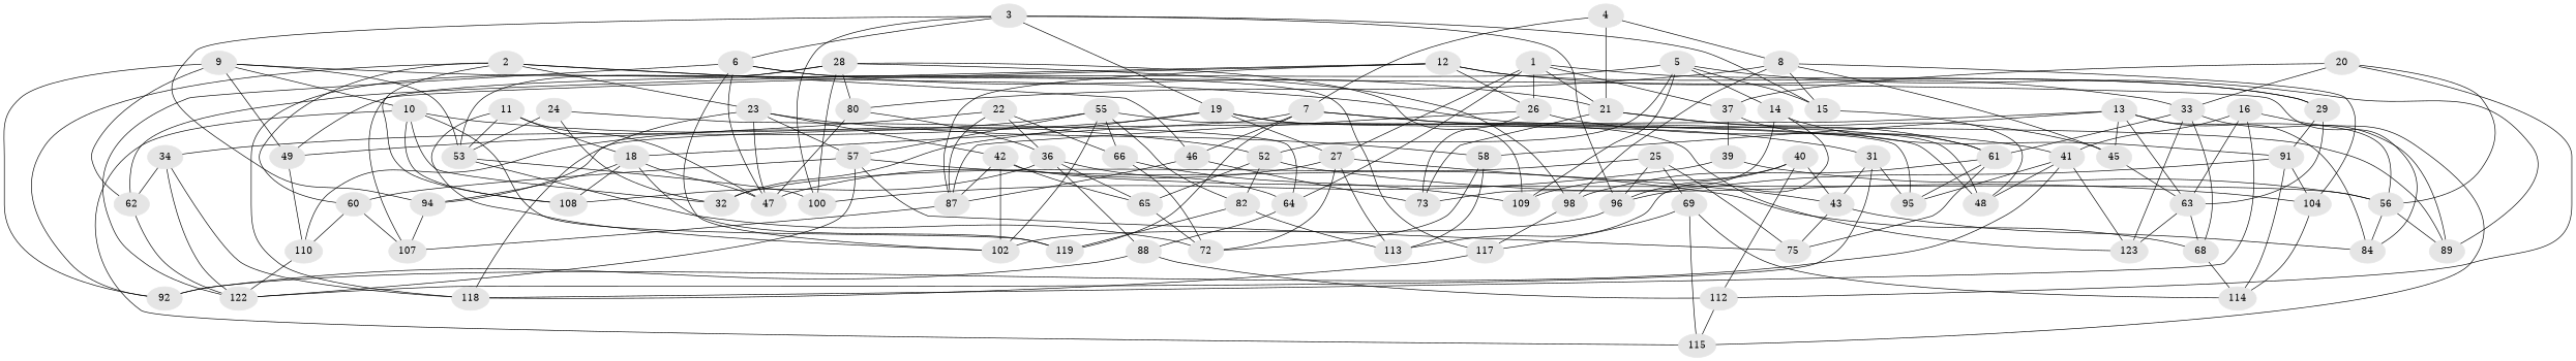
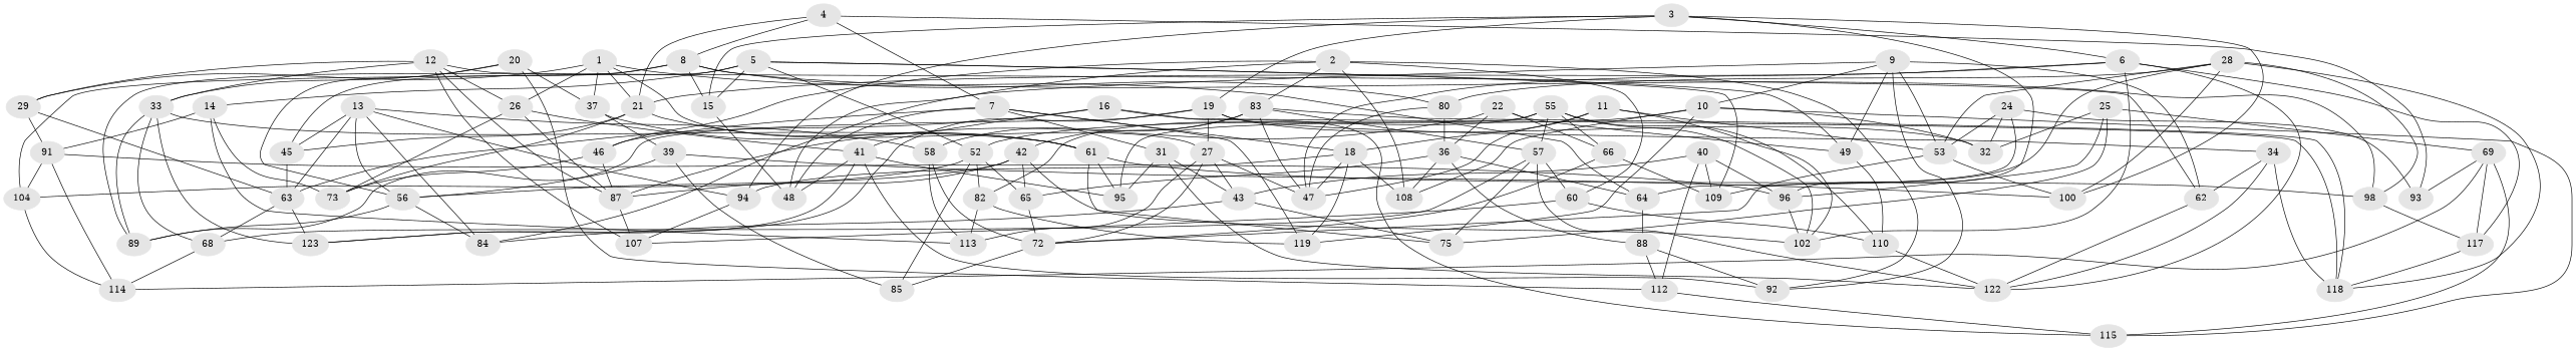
  graph {
    node [color=gray90 style=filled]
    1 [super="+38"]
    21 [super="+97"]
    26 [super="+86"]
    27 [super="+80"]
    29
    37
    64
    45
    73
    61 [super="+81"]
    87 [super="+116"]
    41 [super="+54"]
    47 [super="+78"]
    113
    43 [super="+127"]
    72 [super="+74"]
    63 [super="+130"]
    91 [super="+105"]
    39
    88
    2 [super="+124"]
-   23 [super="+51"]
+   23 [super="+51" label=83]
    46
    48
    60
    92
    108
    58
    118 [super="+131"]
    42 [super="+70"]
    57 [super="+106"]
    107
    110
    3 [super="+83"]
    6 [super="+121"]
    15
    19 [super="+44"]
    94
    96 [super="+111"]
    100
    102 [super="+120"]
    117
    122 [super="+132"]
    89
    32
    34
    123
    7 [super="+59"]
    18 [super="+35"]
    31
    119
    4
    8 [super="+126"]
+   93
    n55 [label=80]
    98
    104
    5 [super="+76"]
    14
    49
    52 [super="+77"]
    109
    65
+   85
    82
    95
    36 [super="+71"]
    114
    9 [super="+125"]
    10 [super="+17"]
    53 [super="+99"]
    62
    84
    115
    11
    12 [super="+67"]
    33 [super="+90"]
    68
    13 [super="+79"]
    56 [super="+103"]
    16
    20
    112
    75
    22
    66
    24
    25
    69 [super="+128"]
    28 [super="+50"]
    40 [super="+101"]
    55 [super="+129"]
    1 -- 21
    1 -- 26
    1 -- 27
    1 -- 29
    1 -- 37
    1 -- 64
    21 -- 45
    21 -- 73
    21 -- 61
    26 -- 73
    26 -- 87
    26 -- 41
    27 -- 47
    27 -- 113
    27 -- 43
    27 -- 72
    29 -- 63
    29 -- 91
    37 -- 61
    37 -- 39
    64 -- 88
    45 -- 63
    61 -- 98
    61 -- 95
    61 -- 75
    87 -- 107
    41 -- 48
    41 -- 92
    41 -- 123
    41 -- 95
    43 -- 84
    43 -- 75
+   72 -- 85
    63 -- 123
    63 -- 68
    91 -- 96 [weight=2]
    91 -- 104
    91 -- 114
    39 -- 100
+   39 -- 85
    39 -- 56
    88 -- 92
    88 -- 112
    2 -- 23
    2 -- 46
    2 -- 48
    2 -- 60
    2 -- 92
    2 -- 108
    23 -- 47
    23 -- 58
    23 -- 118
    23 -- 42
    23 -- 57
    46 -- 73
    46 -- 87
    60 -- 107
    60 -- 110
    58 -- 113
    58 -- 72
    42 -- 87
    42 -- 102 [weight=2]
    42 -- 65
    42 -- 56
    57 -- 60
    57 -- 122
    57 -- 68
    57 -- 75
    110 -- 122
    3 -- 6
    3 -- 15
    3 -- 19
    3 -- 94
    3 -- 96
    3 -- 100
    6 -- 21
    6 -- 47
    6 -- 102
    6 -- 117
    6 -- 122
    15 -- 48
    19 -- 27
    19 -- 89
    19 -- 32
    19 -- 34
    19 -- 123
    94 -- 107
    96 -- 102
    117 -- 118
    34 -- 118
    34 -- 122
    34 -- 62
    7 -- 46
    7 -- 48
    7 -- 18
    7 -- 31
    7 -- 119
    18 -- 47
    18 -- 108
    18 -- 94
    18 -- 119
    31 -- 43
    31 -- 122
    31 -- 95
    4 -- 21
    4 -- 7
    4 -- 8
+   4 -- 93
    8 -- 45
    8 -- 15
    8 -- n55
    8 -- 98
    8 -- 104
    n55 -- 47
    n55 -- 36
    98 -- 117
    104 -- 114
    5 -- 15
    5 -- 89
    5 -- 14
    5 -- 49
    5 -- 52
    5 -- 109
    14 -- 73
    14 -- 113
    14 -- 91
    49 -- 110
    52 -- 104
    52 -- 65
+   52 -- 85
    52 -- 82
    65 -- 72
    82 -- 113
    82 -- 119
    36 -- 64
    36 -- 88
    36 -- 108
    36 -- 65
    9 -- 92
    9 -- 49
    9 -- 10
    9 -- 53
    9 -- 62
    9 -- 84
    10 -- 108
    10 -- 32
    10 -- 119
    10 -- 52
    10 -- 115
    53 -- 72
    53 -- 100
    62 -- 122
    11 -- 47
    11 -- 102
    11 -- 18
    11 -- 53
    12 -- 26
    12 -- 29
    12 -- 87
    12 -- 107
    12 -- 62
    12 -- 33
    33 -- 61
    33 -- 89
    33 -- 123
    33 -- 68
    68 -- 114
    13 -- 45
    13 -- 63
    13 -- 58
    13 -- 94
    13 -- 84
    13 -- 56
    56 -- 89
    56 -- 84
    16 -- 41
    16 -- 63
    16 -- 118
    16 -- 115
    20 -- 37
    20 -- 33
    20 -- 56
    20 -- 112
    112 -- 115
    22 -- 87
    22 -- 49
    22 -- 36
    22 -- 66
    66 -- 72
    66 -- 109
    24 -- 64
    24 -- 32
+   24 -- 93
    24 -- 53
    25 -- 96
    25 -- 32
    25 -- 75
    25 -- 69
    69 -- 117
+   69 -- 93 [weight=2]
    69 -- 114
    69 -- 115
    28 -- 118
    28 -- 100
    28 -- n55
    28 -- 98
    28 -- 109
    28 -- 53
    40 -- 43 [weight=2]
    40 -- 96
    40 -- 109
    40 -- 112
    55 -- 57
    55 -- 110
    55 -- 102
    55 -- 82
    55 -- 95
    55 -- 66
  }
